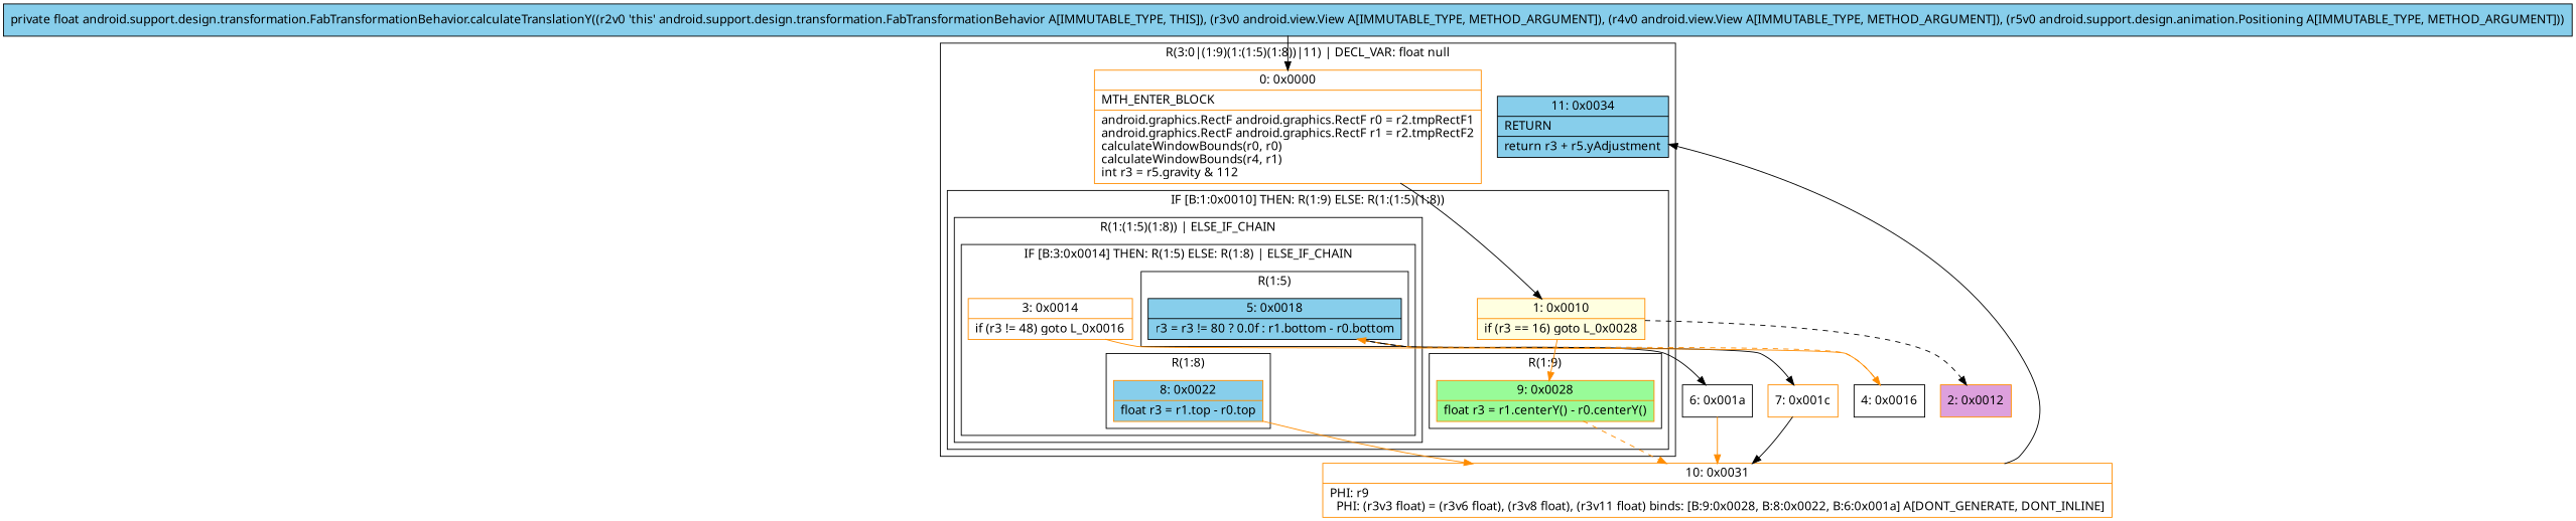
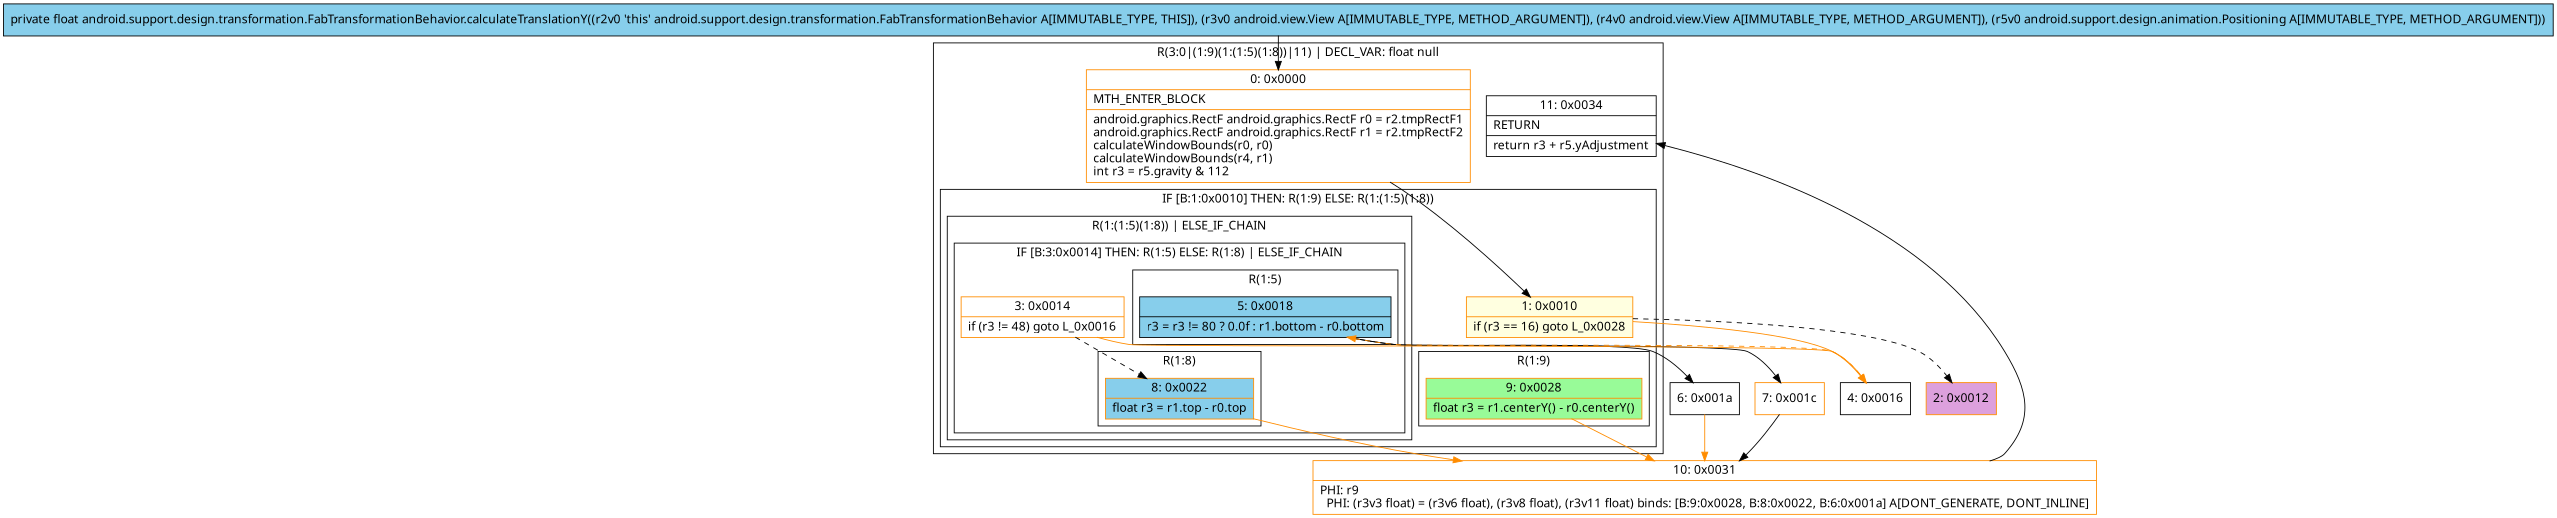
  digraph {
    fontname="Noto Sans"
    node [color=darkorange fillcolor=white fontname="Noto Sans" shape=record style=filled]
    edge [color=black fontname="Noto Sans"]
    n1 [fillcolor=palegreen label="{9\:\ 0x0028|float r3 = r1.centerY() \- r0.centerY()\l}"]
    n2 [color=black fillcolor=skyblue label="{5\:\ 0x0018|r3 = r3 != 80 ? 0.0f : r1.bottom \- r0.bottom\l}"]
    n3 [fillcolor=skyblue label="{8\:\ 0x0022|float r3 = r1.top \- r0.top\l}"]
    n4 [label="{3\:\ 0x0014|if (r3 != 48) goto L_0x0016\l}"]
    n5 [fillcolor=lightyellow label="{1\:\ 0x0010|if (r3 == 16) goto L_0x0028\l}"]
    n6 [label="{0\:\ 0x0000|MTH_ENTER_BLOCK\l|android.graphics.RectF android.graphics.RectF r0 = r2.tmpRectF1\landroid.graphics.RectF android.graphics.RectF r1 = r2.tmpRectF2\lcalculateWindowBounds(r0, r0)\lcalculateWindowBounds(r4, r1)\lint r3 = r5.gravity & 112\l}"]
-   n7 [color=black fillcolor=skyblue label="{11\:\ 0x0034|RETURN\l|return r3 + r5.yAdjustment\l}"]
+   n7 [color=black label="{11\:\ 0x0034|RETURN\l|return r3 + r5.yAdjustment\l}"]
    n8 [label="{10\:\ 0x0031|PHI: r9 \l  PHI: (r3v3 float) = (r3v6 float), (r3v8 float), (r3v11 float) binds: [B:9:0x0028, B:8:0x0022, B:6:0x001a] A[DONT_GENERATE, DONT_INLINE]\l}"]
    n9 [color=black label="{6\:\ 0x001a}"]
    n10 [label="{7\:\ 0x001c}"]
    n11 [color=black label="{4\:\ 0x0016}"]
    n12 [fillcolor=plum label="{2\:\ 0x0012}"]
    n13 [color=black fillcolor=skyblue label="{private float android.support.design.transformation.FabTransformationBehavior.calculateTranslationY((r2v0 'this' android.support.design.transformation.FabTransformationBehavior A[IMMUTABLE_TYPE, THIS]), (r3v0 android.view.View A[IMMUTABLE_TYPE, METHOD_ARGUMENT]), (r4v0 android.view.View A[IMMUTABLE_TYPE, METHOD_ARGUMENT]), (r5v0 android.support.design.animation.Positioning A[IMMUTABLE_TYPE, METHOD_ARGUMENT])) }"]
    subgraph cluster_1 {
      label="R(3:0|(1:9)(1:(1:5)(1:8))|11) | DECL_VAR: float null\l"
      n6
      n7
      subgraph cluster_2 {
        label="IF [B:1:0x0010] THEN: R(1:9) ELSE: R(1:(1:5)(1:8))"
        n5
        subgraph cluster_3 {
          label="R(1:9)"
          n1
        }
        subgraph cluster_4 {
          label="R(1:(1:5)(1:8)) | ELSE_IF_CHAIN\l"
          subgraph cluster_5 {
            label="IF [B:3:0x0014] THEN: R(1:5) ELSE: R(1:8) | ELSE_IF_CHAIN\l"
            n4
            subgraph cluster_6 {
              label="R(1:5)"
              n2
            }
            subgraph cluster_7 {
              label="R(1:8)"
              n3
            }
          }
        }
      }
    }
-   n1 -> n8 [color=darkorange style=dashed]
+   n1 -> n8 [color=darkorange]
    n2 -> n9
    n2 -> n10
    n3 -> n8 [color=darkorange]
+   n4 -> n3 [style=dashed]
    n4 -> n11 [color=darkorange]
-   n5 -> n1 [color=darkorange]
+   n5 -> n11 [color=darkorange]
    n5 -> n12 [style=dashed]
    n6 -> n5
    n8 -> n7
    n9 -> n8 [color=darkorange]
    n10 -> n8
    n11 -> n2 [color=darkorange style=dashed]
    n13 -> n6
  }
